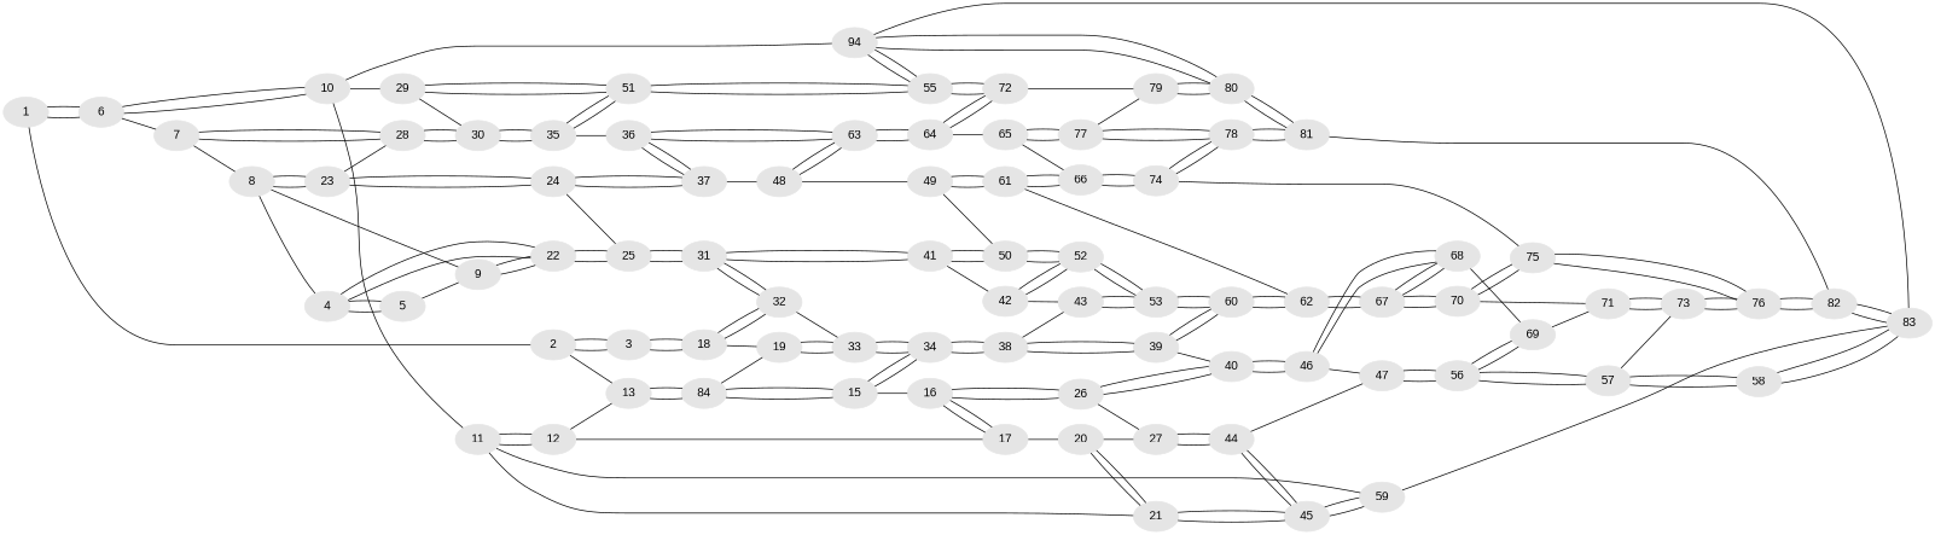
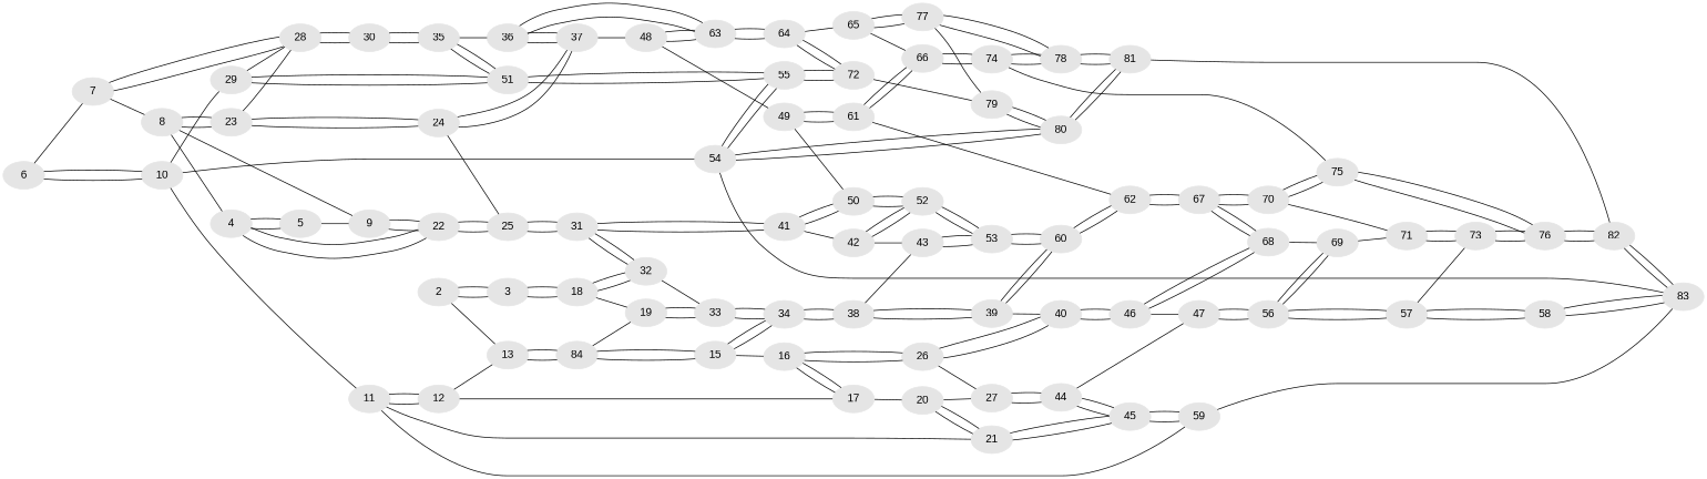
  graph {
    fontname="Liberation Sans"
    rankdir=LR
    node [color=gray90 fontname="Liberation Sans" style=filled]
    edge [fontname="Liberation Sans"]
-   1
    2
    6
    3
    13
    7
    10
    18
    n9 [label=84]
    4
    5
    22
    19
    32
    9
    25
    8
    28
    11
    29
-   54 [label=94]
+   54
    23
    30
    24
    12
    21
    59
    51
    55
    80
    83
    17
    45
    20
    15
    16
    34
    33
    26
    38
    27
    40
    44
    31
    37
    48
    41
    46
    47
    35
    36
    42
    50
    39
    43
    63
    64
    49
    60
    53
    62
    68
    52
    56
    69
    57
    61
    66
    72
    81
    79
    58
    73
    71
    76
    67
    74
    70
    65
    77
    78
    75
    82
-   1 -- 2
-   1 -- 6
-   1 -- 6
    2 -- 3
    2 -- 3
    2 -- 13
    6 -- 7
    6 -- 10
    6 -- 10
    3 -- 18
    3 -- 18
    13 -- n9
    13 -- n9
    7 -- 8
    7 -- 28
    7 -- 28
    10 -- 11
    10 -- 29
    10 -- 54
    18 -- 19
    18 -- 32
    18 -- 32
    n9 -- 19
    n9 -- 15
    n9 -- 15
    4 -- 5
    4 -- 5
    4 -- 22
    4 -- 22
    5 -- 9
    22 -- 25
    22 -- 25
    19 -- 33
    19 -- 33
    32 -- 33
    9 -- 22
    9 -- 22
    25 -- 31
    25 -- 31
    8 -- 4
    8 -- 9
    8 -- 23
    8 -- 23
    28 -- 30
    28 -- 30
    11 -- 12
    11 -- 12
    11 -- 21
    11 -- 59
-   29 -- 30
+   29 -- 28
    29 -- 51
    29 -- 51
    54 -- 55
    54 -- 55
    54 -- 80
    54 -- 80
    54 -- 83
    23 -- 28
    23 -- 24
    23 -- 24
    30 -- 35
    30 -- 35
    24 -- 25
    24 -- 37
    24 -- 37
    12 -- 13
    12 -- 17
    21 -- 45
    21 -- 45
    59 -- 83
    51 -- 55
    51 -- 55
    55 -- 72
    55 -- 72
    80 -- 81
    80 -- 81
    17 -- 20
    45 -- 59
    45 -- 59
    20 -- 21
    20 -- 21
    20 -- 27
    15 -- 16
    15 -- 34
    15 -- 34
    16 -- 17
    16 -- 17
    16 -- 26
    16 -- 26
    34 -- 38
    34 -- 38
    33 -- 34
    33 -- 34
    26 -- 27
    26 -- 40
    26 -- 40
    38 -- 39
    38 -- 39
    38 -- 43
    27 -- 44
    27 -- 44
    40 -- 46
    40 -- 46
    44 -- 45
    44 -- 45
    44 -- 47
    31 -- 32
    31 -- 32
    31 -- 41
    31 -- 41
    37 -- 48
    48 -- 63
    48 -- 63
    48 -- 49
    41 -- 42
    41 -- 50
    41 -- 50
    46 -- 47
    46 -- 68
    46 -- 68
    47 -- 56
    47 -- 56
    35 -- 51
    35 -- 51
    35 -- 36
    36 -- 37
    36 -- 37
    36 -- 63
    36 -- 63
    42 -- 43
    42 -- 52
    42 -- 52
    50 -- 52
    50 -- 52
    39 -- 40
    39 -- 60
    39 -- 60
    43 -- 53
    43 -- 53
    63 -- 64
    63 -- 64
    64 -- 72
    64 -- 72
    64 -- 65
    49 -- 50
    49 -- 61
    49 -- 61
    60 -- 62
    60 -- 62
    53 -- 60
    53 -- 60
    62 -- 67
    62 -- 67
    68 -- 69
    52 -- 53
    52 -- 53
    56 -- 69
    56 -- 69
    56 -- 57
    56 -- 57
    69 -- 71
    57 -- 58
    57 -- 58
    57 -- 73
    61 -- 62
    61 -- 66
    61 -- 66
    66 -- 74
    66 -- 74
    72 -- 79
    81 -- 82
    79 -- 80
    79 -- 80
    58 -- 83
    58 -- 83
    73 -- 76
    73 -- 76
    71 -- 73
    71 -- 73
    76 -- 82
    76 -- 82
    67 -- 68
    67 -- 68
    67 -- 70
    67 -- 70
    74 -- 78
    74 -- 78
    74 -- 75
    70 -- 71
    70 -- 75
    70 -- 75
    65 -- 66
    65 -- 77
    65 -- 77
    77 -- 79
    77 -- 78
    77 -- 78
    78 -- 81
    78 -- 81
    75 -- 76
    75 -- 76
    82 -- 83
    82 -- 83
  }
